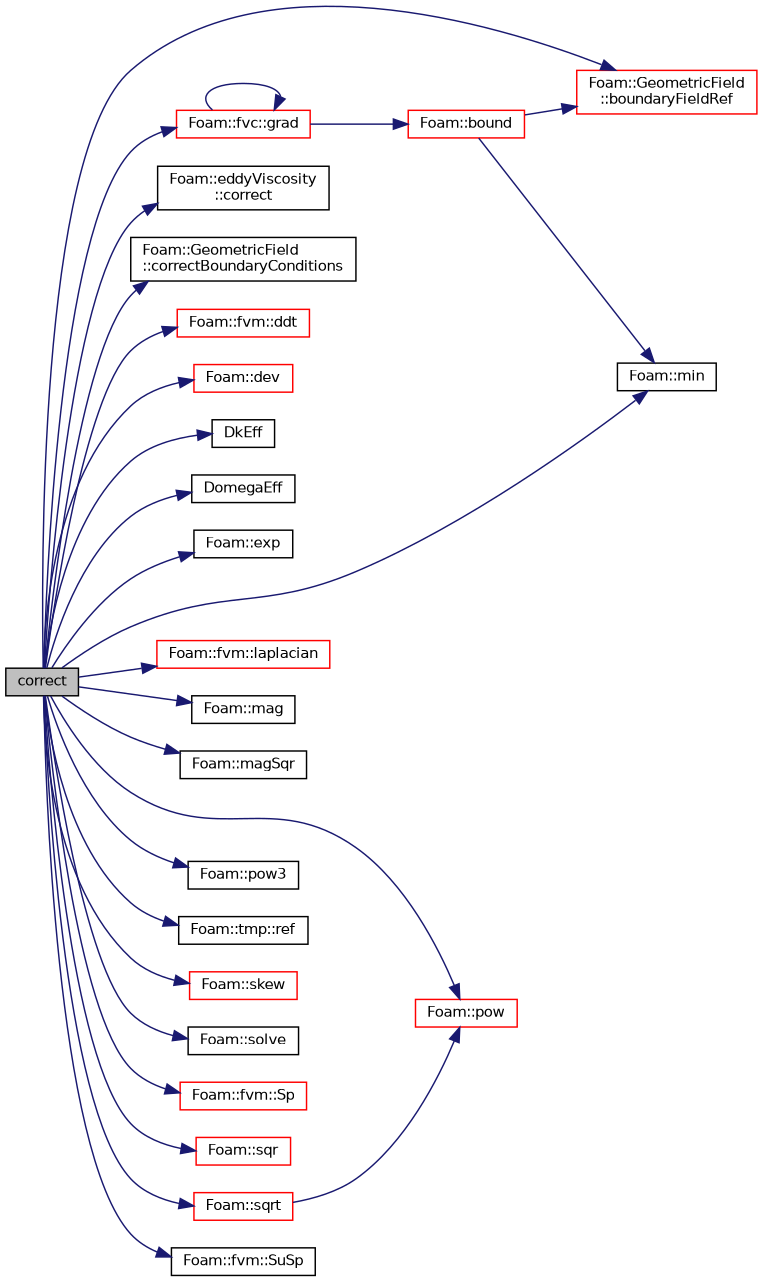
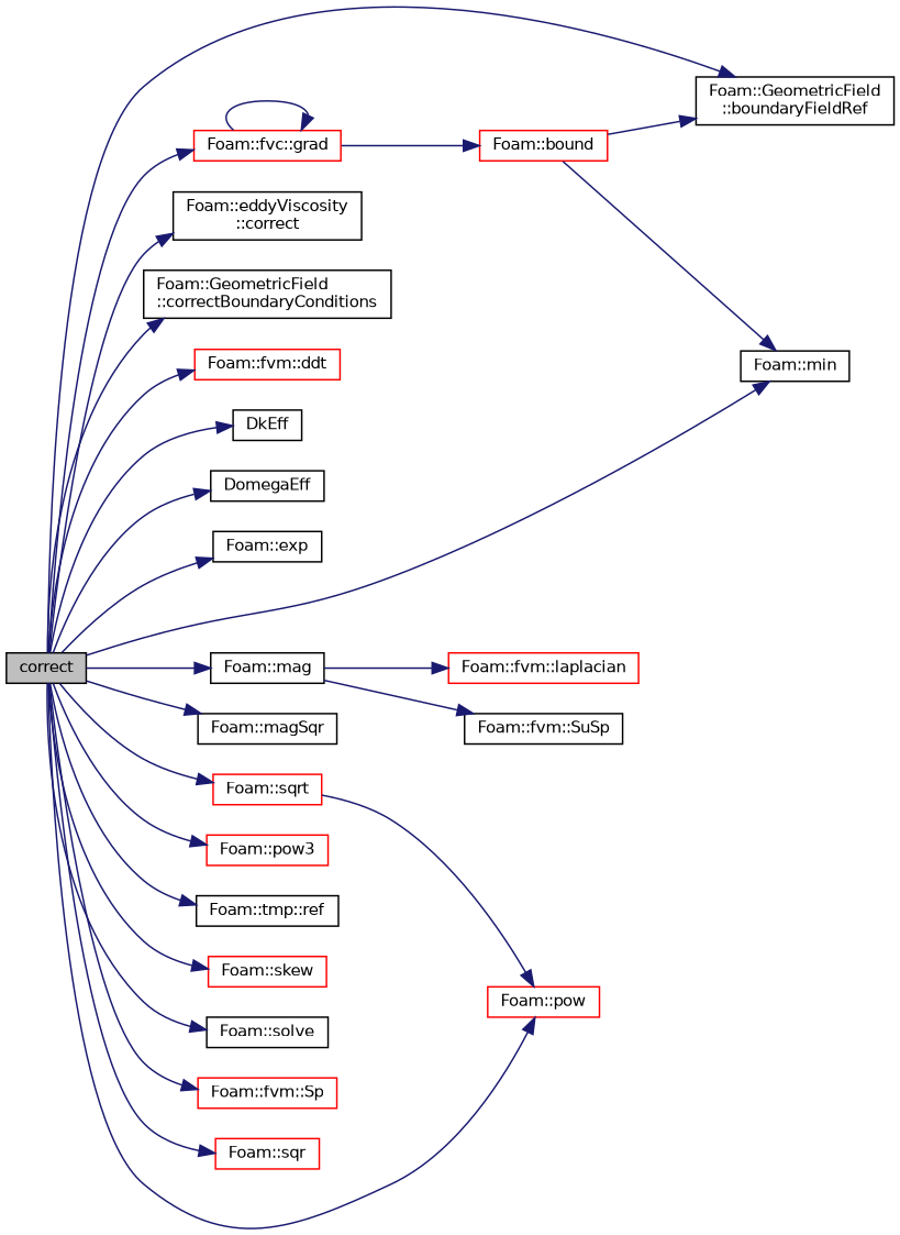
  digraph {
    rankdir=LR
    node [color=black fontname=Helvetica fontsize=10 shape=record]
    edge [color=midnightblue fontname=Helvetica fontsize=10 labelfontname=Helvetica labelfontsize=10 style=solid]
    n1 [fillcolor=grey75 fontcolor=black height=0.2 label=correct style=filled width=0.4]
-   n2 [color=red height=0.2 label="Foam::GeometricField\l::boundaryFieldRef" width=0.4]
+   n2 [height=0.2 label="Foam::GeometricField\l::boundaryFieldRef" width=0.4]
    n3 [height=0.2 label="Foam::min" width=0.4]
    n4 [height=0.2 label="Foam::eddyViscosity\l::correct" width=0.4]
    n5 [height=0.2 label="Foam::GeometricField\l::correctBoundaryConditions" width=0.4]
    n6 [color=red height=0.2 label="Foam::fvm::ddt" width=0.4]
-   n7 [color=red height=0.2 label="Foam::dev" width=0.4]
    n8 [height=0.2 label=DkEff width=0.4]
    n9 [height=0.2 label=DomegaEff width=0.4]
    n10 [height=0.2 label="Foam::exp" width=0.4]
    n11 [color=red height=0.2 label="Foam::fvc::grad" width=0.4]
    n12 [color=red height=0.2 label="Foam::fvm::laplacian" width=0.4]
    n13 [height=0.2 label="Foam::mag" width=0.4]
    n14 [height=0.2 label="Foam::magSqr" width=0.4]
    n15 [color=red height=0.2 label="Foam::pow" width=0.4]
-   n16 [height=0.2 label="Foam::pow3" width=0.4]
+   n16 [color=red height=0.2 label="Foam::pow3" width=0.4]
    n17 [height=0.2 label="Foam::tmp::ref" width=0.4]
    n18 [color=red height=0.2 label="Foam::skew" width=0.4]
    n19 [height=0.2 label="Foam::solve" width=0.4]
    n20 [color=red height=0.2 label="Foam::fvm::Sp" width=0.4]
    n21 [color=red height=0.2 label="Foam::sqr" width=0.4]
    n22 [color=red height=0.2 label="Foam::sqrt" width=0.4]
    n23 [height=0.2 label="Foam::fvm::SuSp" width=0.4]
    n24 [color=red height=0.2 label="Foam::bound" width=0.4]
    n1 -> n2
    n1 -> n3
    n1 -> n4
    n1 -> n5
    n1 -> n6
-   n1 -> n7
    n1 -> n8
    n1 -> n9
    n1 -> n10
    n1 -> n11
-   n1 -> n12
+   n13 -> n12
    n1 -> n13
    n1 -> n14
    n1 -> n15
    n1 -> n16
    n1 -> n17
    n1 -> n18
    n1 -> n19
    n1 -> n20
    n1 -> n21
    n1 -> n22
-   n1 -> n23
+   n13 -> n23
    n11 -> n11
    n11 -> n24
    n22 -> n15
    n24 -> n2
    n24 -> n3
  }
